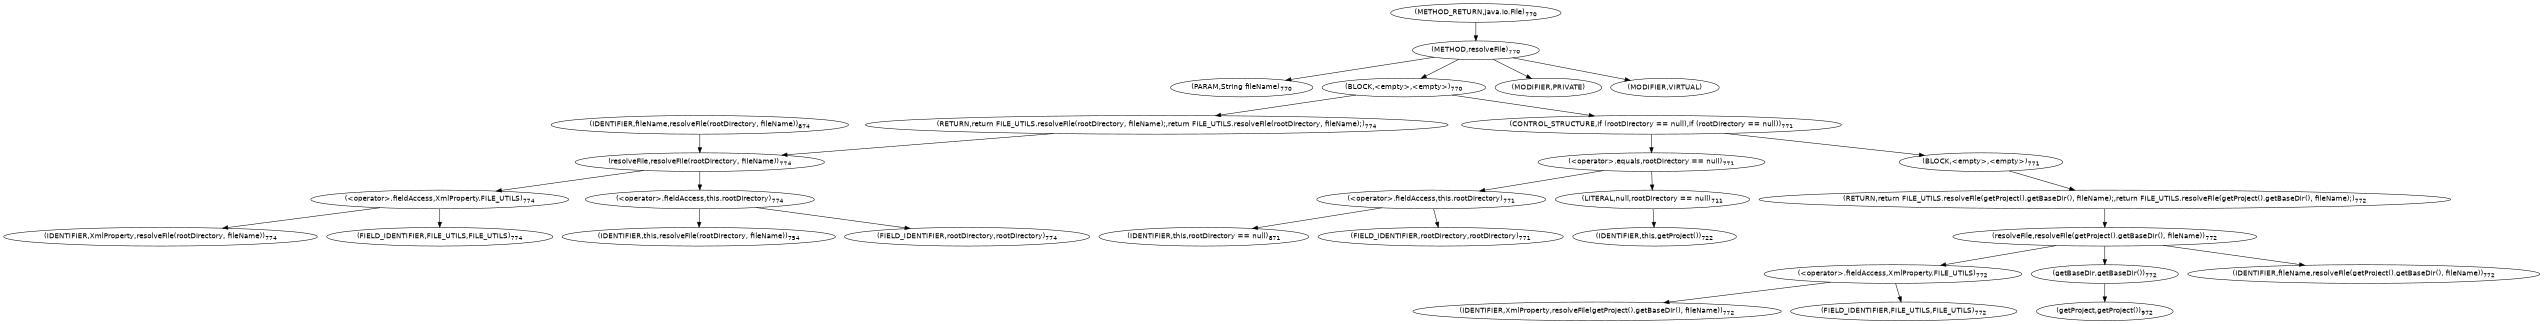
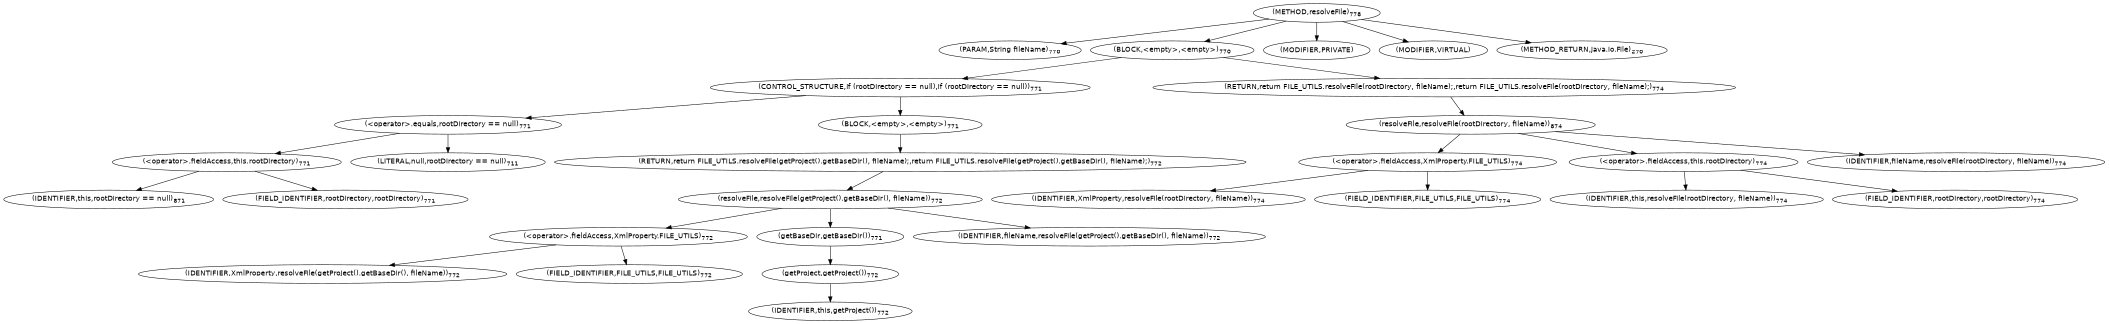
  digraph {
    fontname="DejaVu Sans"
    node [fontname="DejaVu Sans"]
    edge [fontname="DejaVu Sans"]
-   n1 [label=<(METHOD,resolveFile)<SUB>770</SUB>>]
+   n1 [label=<(METHOD,resolveFile)<SUB>778</SUB>>]
    n2 [label=<(PARAM,String fileName)<SUB>770</SUB>>]
    n3 [label=<(BLOCK,&lt;empty&gt;,&lt;empty&gt;)<SUB>770</SUB>>]
    n4 [label=<(MODIFIER,PRIVATE)>]
    n5 [label=<(MODIFIER,VIRTUAL)>]
-   n6 [label=<(METHOD_RETURN,java.io.File)<SUB>770</SUB>>]
+   n6 [label=<(METHOD_RETURN,java.io.File)<SUB>270</SUB>>]
    n7 [label=<(CONTROL_STRUCTURE,if (rootDirectory == null),if (rootDirectory == null))<SUB>771</SUB>>]
    n8 [label=<(RETURN,return FILE_UTILS.resolveFile(rootDirectory, fileName);,return FILE_UTILS.resolveFile(rootDirectory, fileName);)<SUB>774</SUB>>]
    n9 [label=<(&lt;operator&gt;.equals,rootDirectory == null)<SUB>771</SUB>>]
    n10 [label=<(BLOCK,&lt;empty&gt;,&lt;empty&gt;)<SUB>771</SUB>>]
-   n11 [label=<(resolveFile,resolveFile(rootDirectory, fileName))<SUB>774</SUB>>]
+   n11 [label=<(resolveFile,resolveFile(rootDirectory, fileName))<SUB>874</SUB>>]
    n12 [label=<(&lt;operator&gt;.fieldAccess,this.rootDirectory)<SUB>771</SUB>>]
    n13 [label=<(LITERAL,null,rootDirectory == null)<SUB>711</SUB>>]
    n14 [label=<(RETURN,return FILE_UTILS.resolveFile(getProject().getBaseDir(), fileName);,return FILE_UTILS.resolveFile(getProject().getBaseDir(), fileName);)<SUB>772</SUB>>]
    n15 [label=<(IDENTIFIER,this,rootDirectory == null)<SUB>871</SUB>>]
    n16 [label=<(FIELD_IDENTIFIER,rootDirectory,rootDirectory)<SUB>771</SUB>>]
    n17 [label=<(resolveFile,resolveFile(getProject().getBaseDir(), fileName))<SUB>772</SUB>>]
    n18 [label=<(&lt;operator&gt;.fieldAccess,XmlProperty.FILE_UTILS)<SUB>772</SUB>>]
-   n19 [label=<(getBaseDir,getBaseDir())<SUB>772</SUB>>]
+   n19 [label=<(getBaseDir,getBaseDir())<SUB>771</SUB>>]
    n20 [label=<(IDENTIFIER,fileName,resolveFile(getProject().getBaseDir(), fileName))<SUB>772</SUB>>]
    n21 [label=<(IDENTIFIER,XmlProperty,resolveFile(getProject().getBaseDir(), fileName))<SUB>772</SUB>>]
    n22 [label=<(FIELD_IDENTIFIER,FILE_UTILS,FILE_UTILS)<SUB>772</SUB>>]
-   n23 [label=<(getProject,getProject())<SUB>972</SUB>>]
-   n24 [label=<(IDENTIFIER,this,getProject())<SUB>722</SUB>>]
+   n23 [label=<(getProject,getProject())<SUB>772</SUB>>]
+   n24 [label=<(IDENTIFIER,this,getProject())<SUB>772</SUB>>]
    n25 [label=<(&lt;operator&gt;.fieldAccess,XmlProperty.FILE_UTILS)<SUB>774</SUB>>]
    n26 [label=<(&lt;operator&gt;.fieldAccess,this.rootDirectory)<SUB>774</SUB>>]
-   n27 [label=<(IDENTIFIER,fileName,resolveFile(rootDirectory, fileName))<SUB>874</SUB>>]
+   n27 [label=<(IDENTIFIER,fileName,resolveFile(rootDirectory, fileName))<SUB>774</SUB>>]
    n28 [label=<(IDENTIFIER,XmlProperty,resolveFile(rootDirectory, fileName))<SUB>774</SUB>>]
    n29 [label=<(FIELD_IDENTIFIER,FILE_UTILS,FILE_UTILS)<SUB>774</SUB>>]
-   n30 [label=<(IDENTIFIER,this,resolveFile(rootDirectory, fileName))<SUB>754</SUB>>]
+   n30 [label=<(IDENTIFIER,this,resolveFile(rootDirectory, fileName))<SUB>774</SUB>>]
    n31 [label=<(FIELD_IDENTIFIER,rootDirectory,rootDirectory)<SUB>774</SUB>>]
    n1 -> n2
    n1 -> n3
    n1 -> n4
    n1 -> n5
-   n6 -> n1
+   n1 -> n6
    n3 -> n7
    n3 -> n8
    n7 -> n9
    n7 -> n10
    n8 -> n11
    n9 -> n12
    n9 -> n13
    n10 -> n14
    n11 -> n25
    n11 -> n26
-   n27 -> n11
+   n11 -> n27
    n12 -> n15
    n12 -> n16
    n14 -> n17
    n17 -> n18
    n17 -> n19
    n17 -> n20
    n18 -> n21
    n18 -> n22
    n19 -> n23
-   n13 -> n24
+   n23 -> n24
    n25 -> n28
    n25 -> n29
    n26 -> n30
    n26 -> n31
  }
